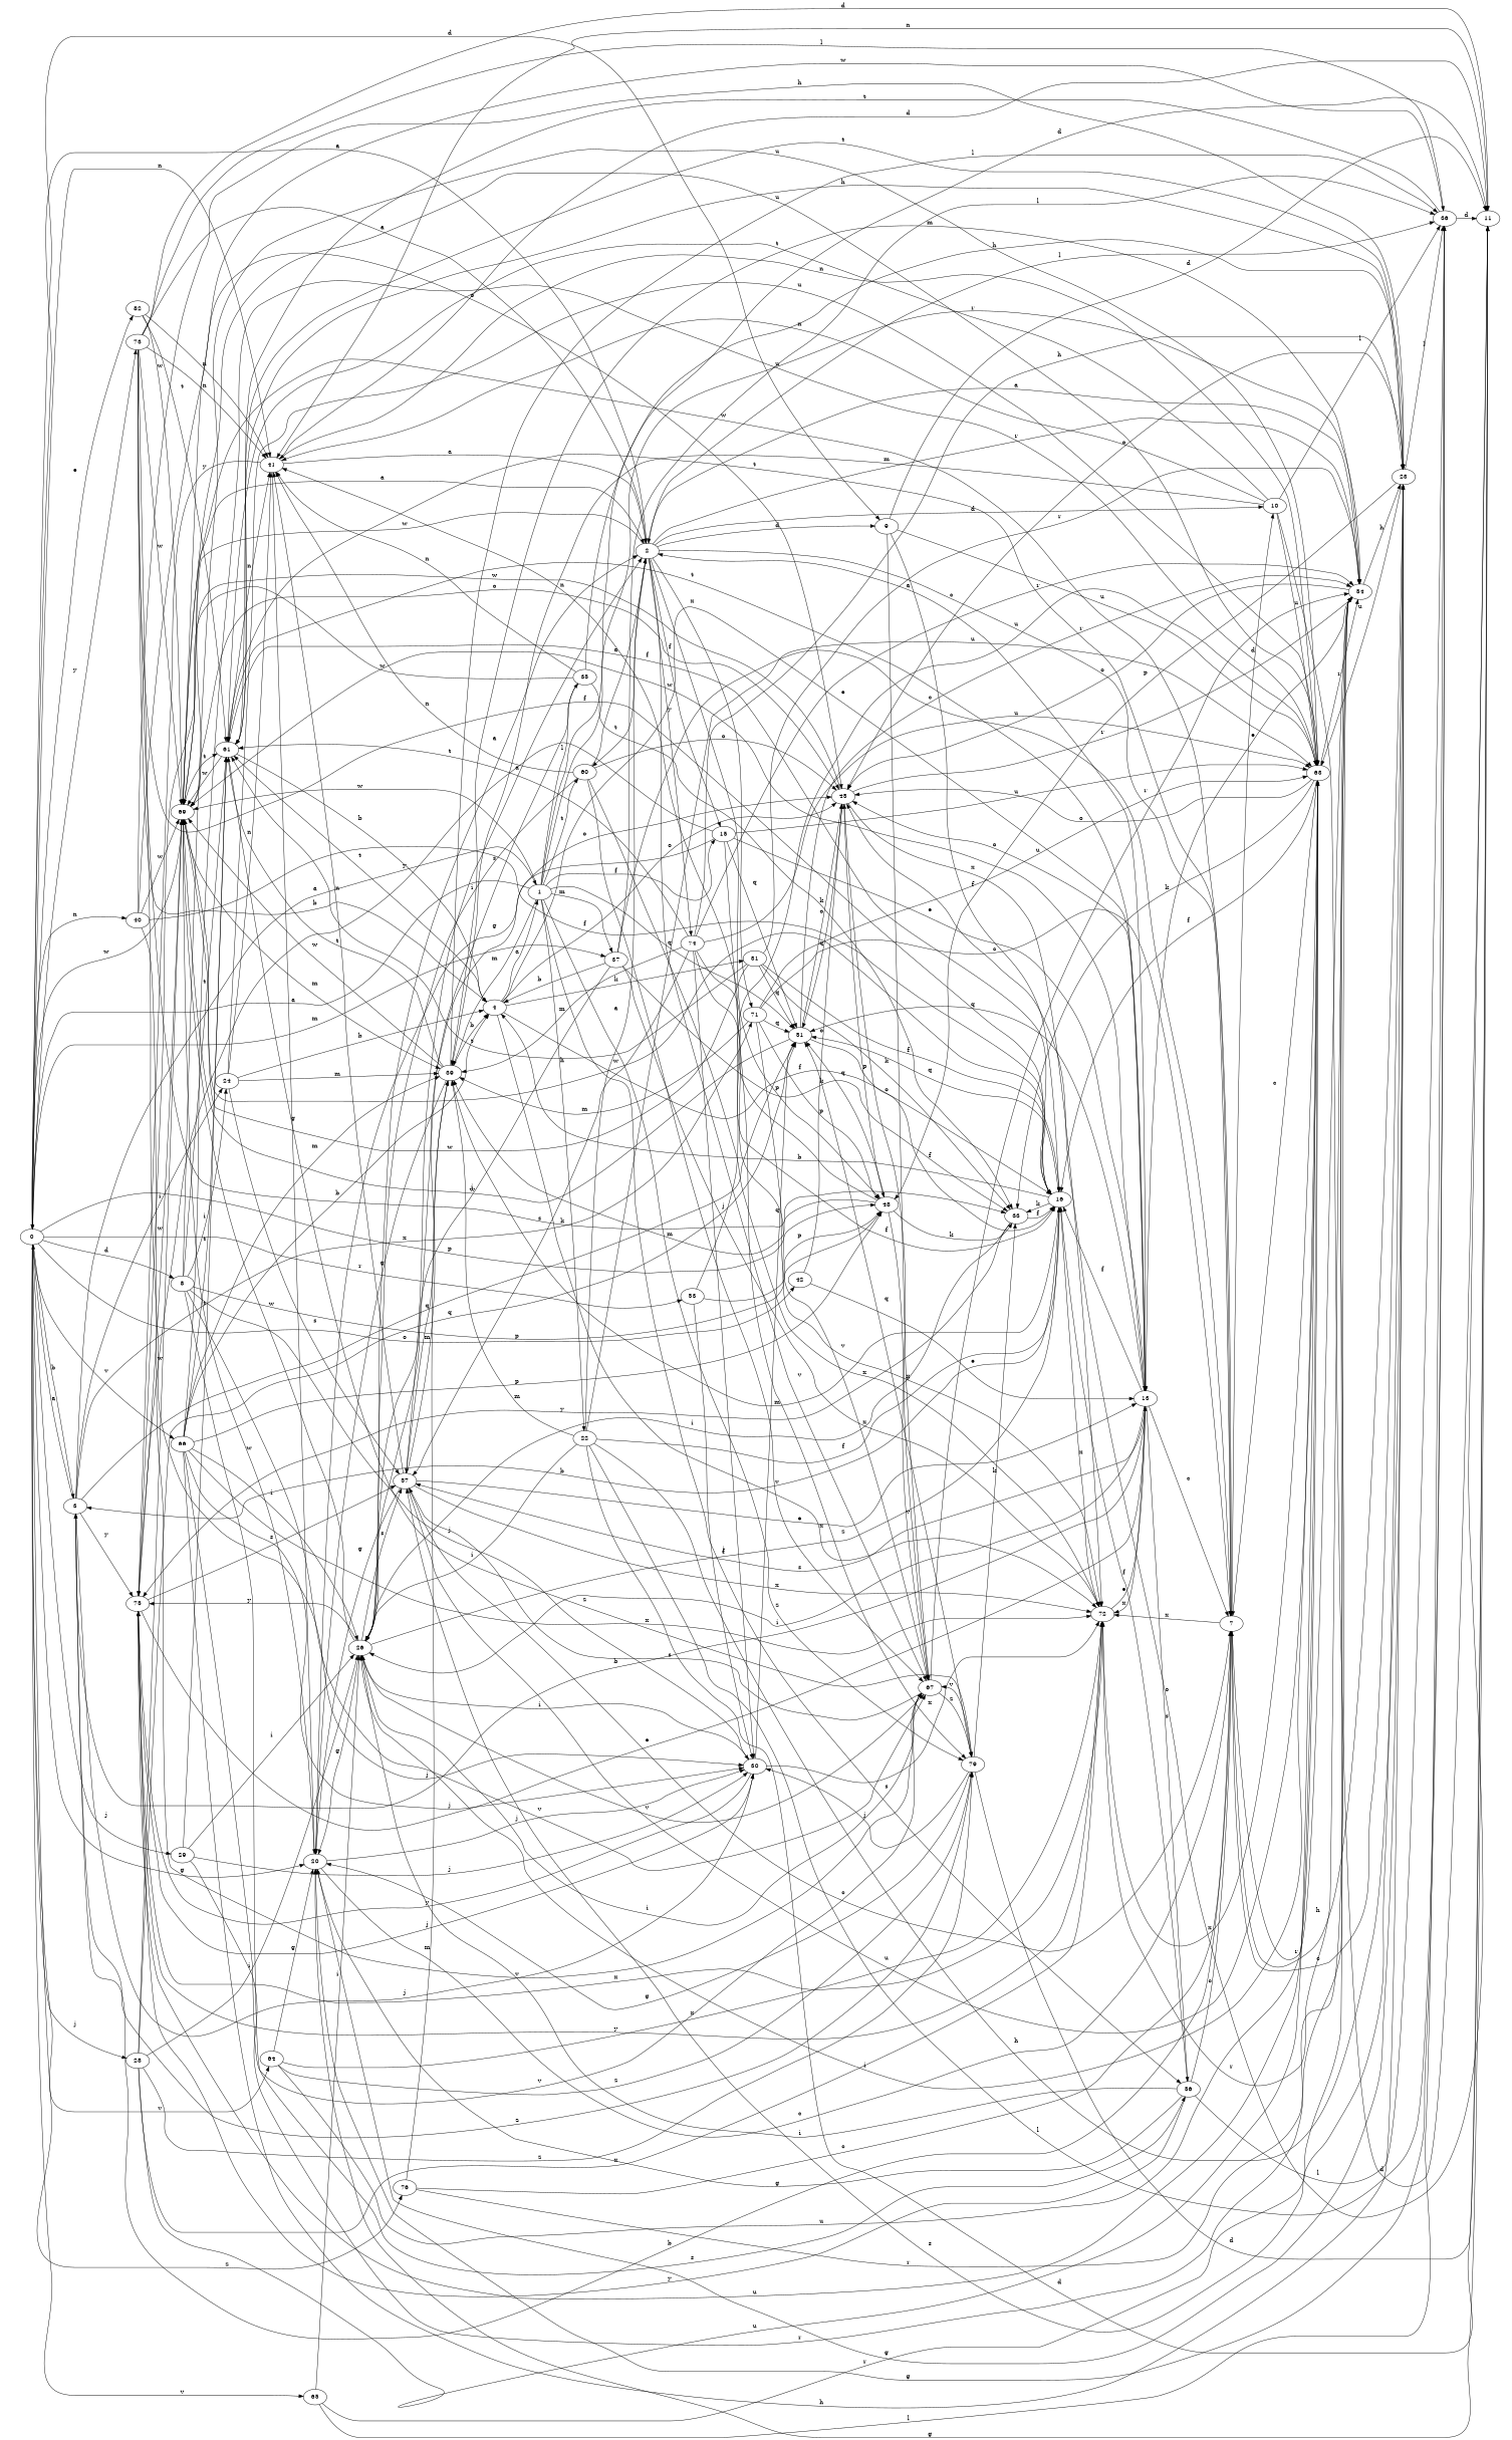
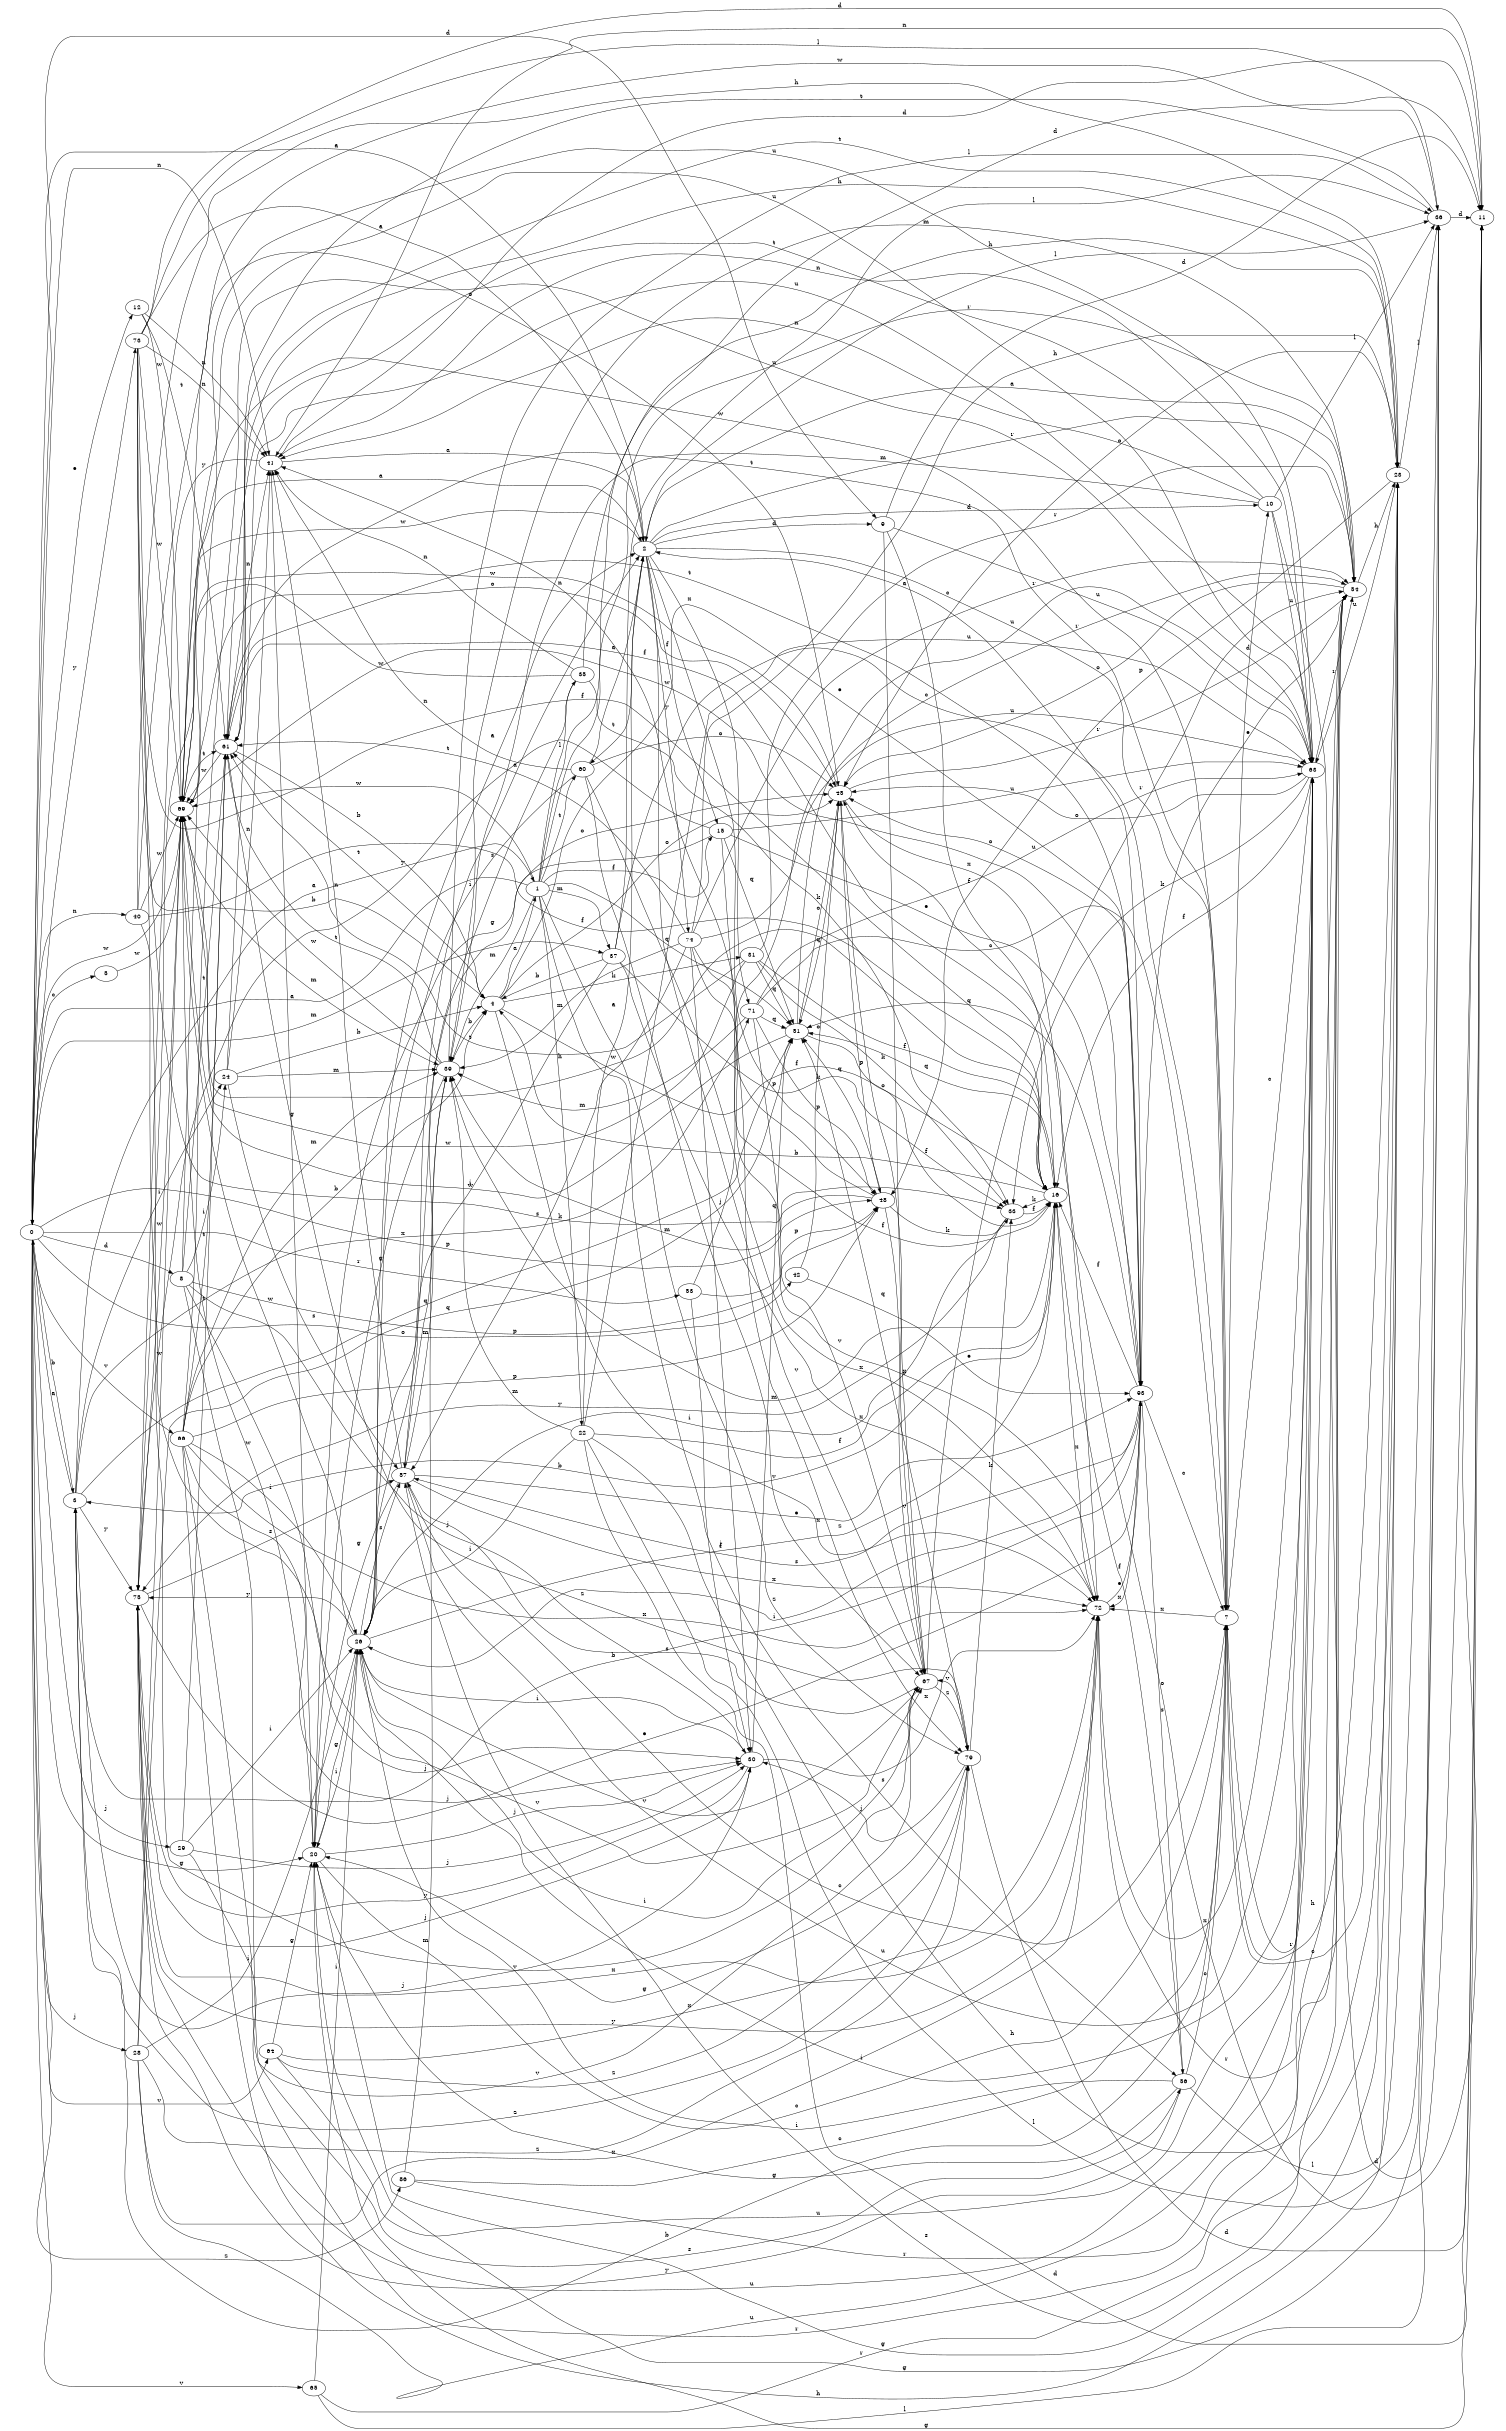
  strict digraph {
    rankdir=LR
    0
    3
+   5
    8
    9
-   12 [label=82]
+   12
    20
    28
    29
    37
    40
    41
    42
    48
    53
    64
    65
    66
    69
    73
-   76
+   76 [label=86]
    1
    51
    79
    71
    24
    30
    75
    56
    67
    61
    63
    16
    11
    7
    26
    72
    54
    36
    4
    33
    23
    45
    2
-   13
+   13 [label=93]
    39
    15
    22
    35
    60
    57
    10
    74
    31
    0 -> 3 [label=b]
+   0 -> 5 [label=c]
    0 -> 8 [label=d]
    0 -> 9 [label=d]
    0 -> 12 [label=e]
    0 -> 20 [label=g]
    0 -> 28 [label=j]
    0 -> 29 [label=j]
    0 -> 37 [label=m]
    0 -> 40 [label=n]
    0 -> 41 [label=n]
    0 -> 42 [label=o]
    0 -> 48 [label=p]
    0 -> 53 [label=r]
    0 -> 64 [label=v]
    0 -> 65 [label=v]
    0 -> 66 [label=v]
    0 -> 69 [label=w]
    0 -> 73 [label=y]
    0 -> 76 [label=z]
    3 -> 0 [label=a]
    3 -> 1 [label=a]
    3 -> 51 [label=q]
    3 -> 79 [label=z]
    3 -> 71 [label=x]
    3 -> 24 [label=i]
    3 -> 30 [label=j]
    3 -> 75 [label=y]
+   5 -> 69 [label=w]
    8 -> 48 [label=p]
    8 -> 24 [label=i]
    8 -> 30 [label=j]
    8 -> 56 [label=s]
    8 -> 67 [label=v]
    8 -> 61 [label=t]
    8 -> 63 [label=u]
    9 -> 67 [label=v]
    9 -> 63 [label=u]
    9 -> 16 [label=f]
    9 -> 11 [label=d]
    12 -> 41 [label=n]
    12 -> 69 [label=w]
    12 -> 61 [label=t]
    20 -> 69 [label=w]
    20 -> 30 [label=j]
    20 -> 7 [label=c]
+   20 -> 26 [label=i]
    28 -> 69 [label=w]
    28 -> 51 [label=q]
    28 -> 79 [label=z]
    28 -> 63 [label=u]
    28 -> 26 [label=i]
    28 -> 72 [label=x]
    29 -> 30 [label=j]
    29 -> 61 [label=t]
    29 -> 26 [label=i]
    29 -> 54 [label=r]
    37 -> 7 [label=c]
    37 -> 26 [label=i]
    37 -> 72 [label=x]
    37 -> 36 [label=l]
    37 -> 4 [label=b]
    37 -> 33 [label=k]
    40 -> 69 [label=w]
    40 -> 67 [label=v]
    40 -> 16 [label=f]
    40 -> 23 [label=h]
    40 -> 45 [label=o]
    41 -> 20 [label=g]
    41 -> 75 [label=y]
    41 -> 11 [label=d]
    41 -> 2 [label=a]
    42 -> 45 [label=o]
    42 -> 13 [label=e]
    48 -> 41 [label=n]
    48 -> 51 [label=q]
    48 -> 67 [label=v]
    48 -> 33 [label=k]
    48 -> 39 [label=m]
    53 -> 48 [label=p]
    53 -> 30 [label=j]
    53 -> 63 [label=u]
    64 -> 20 [label=g]
    64 -> 79 [label=z]
    64 -> 63 [label=u]
    64 -> 72 [label=x]
    65 -> 26 [label=i]
    65 -> 54 [label=r]
    65 -> 36 [label=l]
    66 -> 48 [label=p]
    66 -> 30 [label=j]
    66 -> 67 [label=v]
    66 -> 61 [label=t]
    66 -> 63 [label=u]
    66 -> 26 [label=i]
    66 -> 72 [label=x]
    66 -> 4 [label=b]
    66 -> 23 [label=h]
    66 -> 39 [label=m]
    69 -> 61 [label=t]
    69 -> 63 [label=u]
    69 -> 45 [label=o]
    69 -> 39 [label=m]
    73 -> 41 [label=n]
    73 -> 69 [label=w]
    73 -> 30 [label=j]
    73 -> 16 [label=f]
    73 -> 11 [label=d]
    73 -> 36 [label=l]
    73 -> 4 [label=b]
    73 -> 33 [label=k]
    73 -> 2 [label=a]
    76 -> 7 [label=c]
    76 -> 54 [label=r]
    76 -> 39 [label=m]
    1 -> 0 [label=a]
    1 -> 37 [label=m]
    1 -> 69 [label=w]
    1 -> 51 [label=q]
    1 -> 79 [label=z]
    1 -> 56 [label=s]
    1 -> 54 [label=r]
    1 -> 23 [label=h]
    1 -> 39 [label=m]
    1 -> 15 [label=f]
    1 -> 22 [label=h]
    1 -> 35 [label=l]
    1 -> 60 [label=t]
    51 -> 69 [label=w]
    51 -> 16 [label=f]
    51 -> 54 [label=r]
    51 -> 45 [label=o]
    79 -> 20 [label=g]
    79 -> 51 [label=q]
    79 -> 30 [label=j]
    79 -> 67 [label=v]
    79 -> 11 [label=d]
    79 -> 33 [label=k]
    71 -> 48 [label=p]
    71 -> 51 [label=q]
    71 -> 67 [label=v]
    71 -> 63 [label=u]
    71 -> 7 [label=c]
    71 -> 39 [label=m]
    24 -> 41 [label=n]
    24 -> 63 [label=u]
    24 -> 4 [label=b]
    24 -> 39 [label=m]
    24 -> 57 [label=s]
    30 -> 51 [label=q]
    30 -> 75 [label=y]
    30 -> 26 [label=i]
    30 -> 72 [label=x]
    75 -> 69 [label=w]
    75 -> 30 [label=j]
    75 -> 63 [label=u]
    75 -> 72 [label=x]
    75 -> 2 [label=a]
    75 -> 13 [label=e]
    75 -> 57 [label=s]
    56 -> 20 [label=g]
    56 -> 75 [label=y]
    56 -> 16 [label=f]
    56 -> 7 [label=c]
    56 -> 26 [label=i]
    56 -> 36 [label=l]
    67 -> 79 [label=z]
    67 -> 26 [label=i]
    67 -> 54 [label=r]
    67 -> 45 [label=o]
    67 -> 57 [label=s]
    61 -> 41 [label=n]
    61 -> 69 [label=w]
    61 -> 79 [label=z]
    61 -> 16 [label=f]
    61 -> 4 [label=b]
    61 -> 23 [label=h]
    63 -> 41 [label=n]
    63 -> 16 [label=f]
    63 -> 7 [label=c]
    63 -> 26 [label=i]
    63 -> 72 [label=x]
    63 -> 54 [label=r]
    63 -> 33 [label=k]
    63 -> 45 [label=o]
    16 -> 3 [label=b]
    16 -> 69 [label=w]
    16 -> 51 [label=q]
    16 -> 72 [label=x]
    16 -> 4 [label=b]
    16 -> 33 [label=k]
    16 -> 39 [label=m]
    11 -> 20 [label=g]
    11 -> 41 [label=n]
    11 -> 45 [label=o]
    7 -> 3 [label=b]
    7 -> 69 [label=w]
    7 -> 61 [label=t]
    7 -> 72 [label=x]
    7 -> 54 [label=r]
    7 -> 23 [label=h]
    7 -> 10 [label=d]
    26 -> 20 [label=g]
    26 -> 69 [label=w]
    26 -> 75 [label=y]
    26 -> 67 [label=v]
    26 -> 16 [label=f]
    26 -> 45 [label=o]
    26 -> 2 [label=a]
    26 -> 57 [label=s]
    72 -> 75 [label=y]
    72 -> 54 [label=r]
    72 -> 13 [label=e]
    54 -> 23 [label=h]
    54 -> 45 [label=o]
    54 -> 2 [label=a]
    54 -> 13 [label=e]
    54 -> 39 [label=m]
    36 -> 20 [label=g]
    36 -> 69 [label=w]
    36 -> 61 [label=t]
    36 -> 11 [label=d]
    4 -> 1 [label=a]
    4 -> 61 [label=t]
    4 -> 16 [label=f]
    4 -> 72 [label=x]
    4 -> 45 [label=o]
    4 -> 13 [label=e]
    4 -> 31 [label=k]
    33 -> 75 [label=y]
    33 -> 16 [label=f]
    33 -> 26 [label=i]
    23 -> 20 [label=g]
    23 -> 48 [label=p]
    23 -> 61 [label=t]
    23 -> 63 [label=u]
    23 -> 7 [label=c]
    23 -> 36 [label=l]
    23 -> 45 [label=o]
    23 -> 57 [label=s]
    45 -> 48 [label=p]
    45 -> 69 [label=w]
    45 -> 51 [label=q]
    45 -> 72 [label=x]
    45 -> 54 [label=r]
    2 -> 0 [label=a]
    2 -> 9 [label=d]
    2 -> 48 [label=p]
    2 -> 69 [label=w]
    2 -> 71 [label=x]
    2 -> 67 [label=v]
    2 -> 7 [label=c]
    2 -> 54 [label=r]
    2 -> 36 [label=l]
    2 -> 15 [label=f]
    2 -> 60 [label=t]
    2 -> 10 [label=d]
    2 -> 74 [label=y]
    13 -> 3 [label=b]
    13 -> 69 [label=w]
    13 -> 51 [label=q]
    13 -> 56 [label=s]
    13 -> 61 [label=t]
    13 -> 16 [label=f]
    13 -> 7 [label=c]
    13 -> 26 [label=i]
    13 -> 72 [label=x]
    13 -> 45 [label=o]
    13 -> 2 [label=a]
    13 -> 57 [label=s]
    39 -> 20 [label=g]
    39 -> 69 [label=w]
    39 -> 61 [label=t]
    39 -> 36 [label=l]
    39 -> 4 [label=b]
    15 -> 20 [label=g]
    15 -> 51 [label=q]
    15 -> 79 [label=z]
    15 -> 75 [label=y]
    15 -> 63 [label=u]
    15 -> 13 [label=e]
    22 -> 63 [label=u]
    22 -> 16 [label=f]
    22 -> 11 [label=d]
    22 -> 26 [label=i]
    22 -> 36 [label=l]
    22 -> 23 [label=h]
    22 -> 2 [label=a]
    22 -> 39 [label=m]
    35 -> 41 [label=n]
    35 -> 69 [label=w]
    35 -> 11 [label=d]
    35 -> 33 [label=k]
    35 -> 57 [label=s]
    60 -> 41 [label=n]
    60 -> 67 [label=v]
    60 -> 26 [label=i]
    60 -> 72 [label=x]
    60 -> 45 [label=o]
    60 -> 2 [label=a]
    57 -> 20 [label=g]
    57 -> 41 [label=n]
    57 -> 63 [label=u]
    57 -> 7 [label=c]
    57 -> 72 [label=x]
    57 -> 2 [label=a]
    57 -> 13 [label=e]
    57 -> 39 [label=m]
    10 -> 41 [label=n]
    10 -> 61 [label=t]
    10 -> 63 [label=u]
    10 -> 11 [label=d]
    10 -> 36 [label=l]
    10 -> 39 [label=m]
    74 -> 30 [label=j]
    74 -> 61 [label=t]
    74 -> 63 [label=u]
    74 -> 16 [label=f]
    74 -> 72 [label=x]
    74 -> 54 [label=r]
    74 -> 23 [label=h]
    74 -> 39 [label=m]
    74 -> 57 [label=s]
    31 -> 69 [label=w]
    31 -> 51 [label=q]
    31 -> 61 [label=t]
    31 -> 16 [label=f]
    31 -> 54 [label=r]
    31 -> 33 [label=k]
  }
